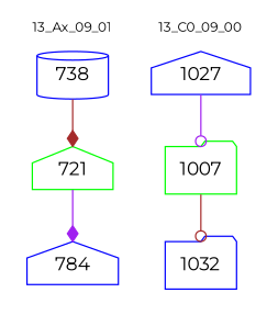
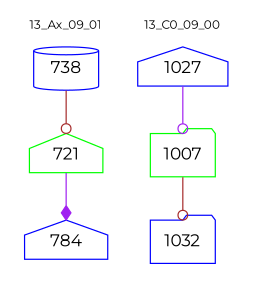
  digraph {
    fontname=Montserrat
    node [color=blue fontname=Montserrat shape=house]
    edge [arrowhead=diamond color=brown fontname=Montserrat]
    n1 [label=738 shape=cylinder]
    n2 [color=green label=721]
    n3 [label=784]
    n4 [label=1027]
    n5 [color=green label=1007 shape=folder]
    n6 [label=1032 shape=folder]
    subgraph cluster_1 {
      color=white
      fontsize=10
      label="13_Ax_09_01"
      n1
      n2
      n3
    }
    subgraph cluster_2 {
      color=white
      fontsize=10
      label="13_C0_09_00"
      n4
      n5
      n6
    }
-   n1 -> n2
+   n1 -> n2 [arrowhead=odot]
    n2 -> n3 [color=purple]
    n4 -> n5 [arrowhead=odot color=purple]
    n5 -> n6 [arrowhead=odot]
  }
